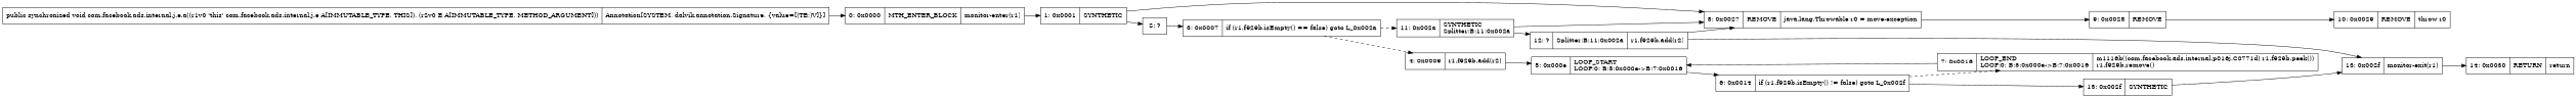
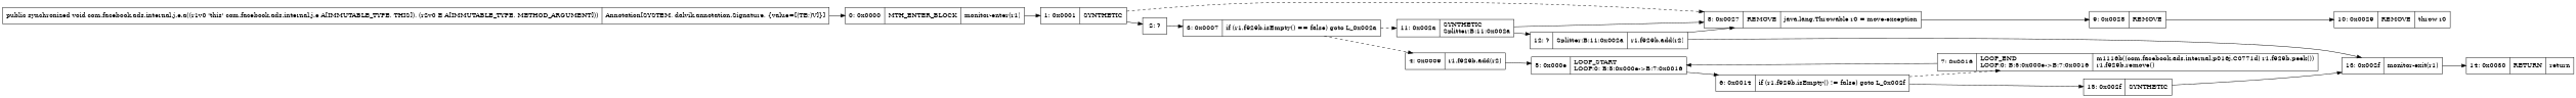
  digraph {
    rankdir=LR
    node [shape=record]
    n1 [label="{0\:\ 0x0000|MTH_ENTER_BLOCK\l|monitor\-enter(r1)\l}"]
    n2 [label="{1\:\ 0x0001|SYNTHETIC\l}"]
    n3 [label="{2\:\ ?}"]
    n4 [label="{8\:\ 0x0027|REMOVE\l|java.lang.Throwable r0 = move\-exception\l}"]
    n5 [label="{3\:\ 0x0007|if (r1.f929b.isEmpty() == false) goto L_0x002a\l}"]
    n6 [label="{9\:\ 0x0028|REMOVE\l}"]
    n7 [label="{4\:\ 0x0009|r1.f929b.add(r2)\l}"]
    n8 [label="{11\:\ 0x002a|SYNTHETIC\lSplitter:B:11:0x002a\l}"]
    n9 [label="{5\:\ 0x000e|LOOP_START\lLOOP:0: B:5:0x000e\-\>B:7:0x0016\l}"]
    n10 [label="{12\:\ ?|Splitter:B:11:0x002a\l|r1.f929b.add(r2)\l}"]
    n11 [label="{6\:\ 0x0014|if (r1.f929b.isEmpty() != false) goto L_0x002f\l}"]
    n12 [label="{7\:\ 0x0016|LOOP_END\lLOOP:0: B:5:0x000e\-\>B:7:0x0016\l|m1116b((com.facebook.ads.internal.p016j.C0771d) r1.f929b.peek())\lr1.f929b.remove()\l}"]
    n13 [label="{15\:\ 0x002f|SYNTHETIC\l}"]
    n14 [label="{13\:\ 0x002f|monitor\-exit(r1)\l}"]
    n15 [label="{10\:\ 0x0029|REMOVE\l|throw r0\l}"]
    n16 [label="{14\:\ 0x0030|RETURN\l|return\l}"]
    n17 [label="{public synchronized void com.facebook.ads.internal.j.e.a((r1v0 'this' com.facebook.ads.internal.j.e A[IMMUTABLE_TYPE, THIS]), (r2v0 E A[IMMUTABLE_TYPE, METHOD_ARGUMENT]))  | Annotation[SYSTEM, dalvik.annotation.Signature, \{value=[(TE;)V]\}]\l}"]
    n1 -> n2
    n2 -> n3
-   n2 -> n4
+   n2 -> n4 [style=dashed]
    n3 -> n5
    n4 -> n6
    n5 -> n7 [style=dashed]
    n5 -> n8 [style=dashed]
    n6 -> n15
    n7 -> n9
    n8 -> n4
    n8 -> n10
    n9 -> n11
    n10 -> n4
    n10 -> n14
    n11 -> n12 [style=dashed]
    n11 -> n13
    n12 -> n9
    n13 -> n14
    n14 -> n16
    n17 -> n1
  }
